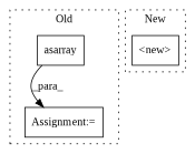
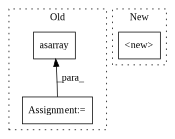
  digraph {
    fontname="Liberation Serif"
    node [shape=box fontname="Liberation Serif"]
    n1 [a=32 l="8,1" label=asarray s="3034,3072"]
    n2 [a=7 l=1 label="Assignment:=" s=3027]
    n3 [a=14 l=17 label="<new>" s=3200]
    subgraph cluster_1 {
      label=Old
      style=dotted
      n1
      n2
    }
    subgraph cluster_2 {
      label=New
      style=dotted
      n3
    }
-   n1 -> n2 [label=_para_ fontname="Liberation Serif"]
+   n2 -> n1 [label=_para_ fontname="Liberation Serif"]
  }
